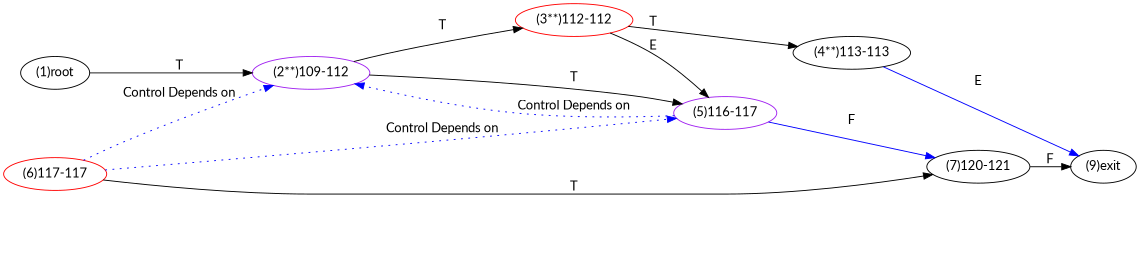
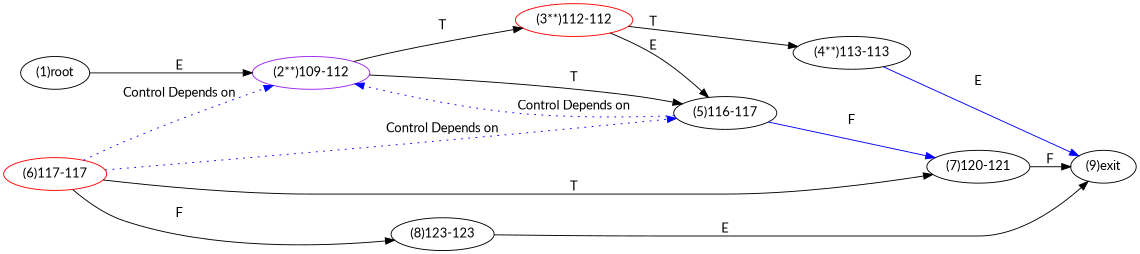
  digraph {
    fontname=Lato
    rankdir=LR
    node [fontname=Lato]
    edge [fontname=Lato]
    n1 [label="(1)root"]
    n2 [color=purple label="(2**)109-112"]
    n3 [color=red label="(3**)112-112"]
-   n4 [color=purple label="(5)116-117"]
+   n4 [color=black label="(5)116-117"]
    n5 [label="(4**)113-113"]
    n6 [label="(7)120-121"]
    n7 [label="(9)exit"]
    n8 [color=red label="(6)117-117"]
-   n1 -> n2 [label=T]
+   n9 [label="(8)123-123"]
+   n1 -> n2 [label=E]
    n2 -> n3 [label=T]
    n2 -> n4 [label=T]
    n3 -> n4 [label=E]
    n3 -> n5 [label=T]
    n4 -> n2 [color=blue label="Control Depends on" style=dotted]
    n4 -> n6 [color=blue label=F]
    n5 -> n7 [color=blue label=E]
    n6 -> n7 [label=F]
    n8 -> n2 [color=blue label="Control Depends on" style=dotted]
    n8 -> n4 [color=blue label="Control Depends on" style=dotted]
    n8 -> n6 [label=T]
+   n8 -> n9 [label=F]
+   n9 -> n7 [label=E]
  }
